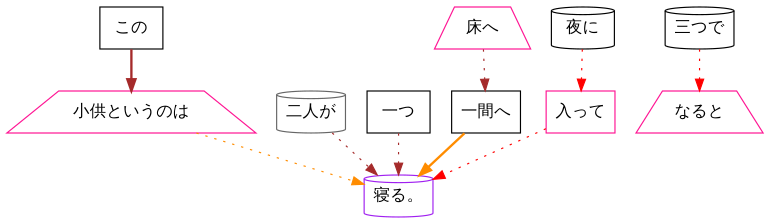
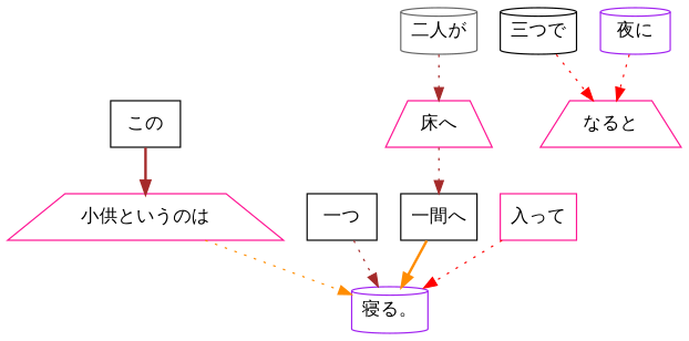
  digraph {
    fontname="Comic Neue"
    node [color=black fontname="Comic Neue" shape=box]
    edge [color=brown fontname="Comic Neue" style=dotted]
    n1 [label="この"]
    n2 [color=deeppink label="小供というのは" shape=trapezium]
    n3 [color=purple label="寝る。" shape=cylinder]
    n4 [label="三つで" shape=cylinder]
    n5 [color=deeppink label="なると" shape=trapezium]
-   n6 [label="夜に" shape=cylinder]
+   n6 [color=purple label="夜に" shape=cylinder]
    n7 [color=gray40 label="二人が" shape=cylinder]
    n8 [label="一つ"]
    n9 [color=deeppink label="床へ" shape=trapezium]
    n10 [label="一間へ"]
    n11 [color=deeppink label="入って"]
    n1 -> n2 [style=bold]
    n2 -> n3 [color=darkorange]
    n4 -> n5 [color=red]
-   n6 -> n11 [color=red]
-   n7 -> n3
+   n6 -> n5 [color=red]
+   n7 -> n9
    n8 -> n3
    n9 -> n10
    n10 -> n3 [color=darkorange style=bold]
    n11 -> n3 [color=red]
  }
